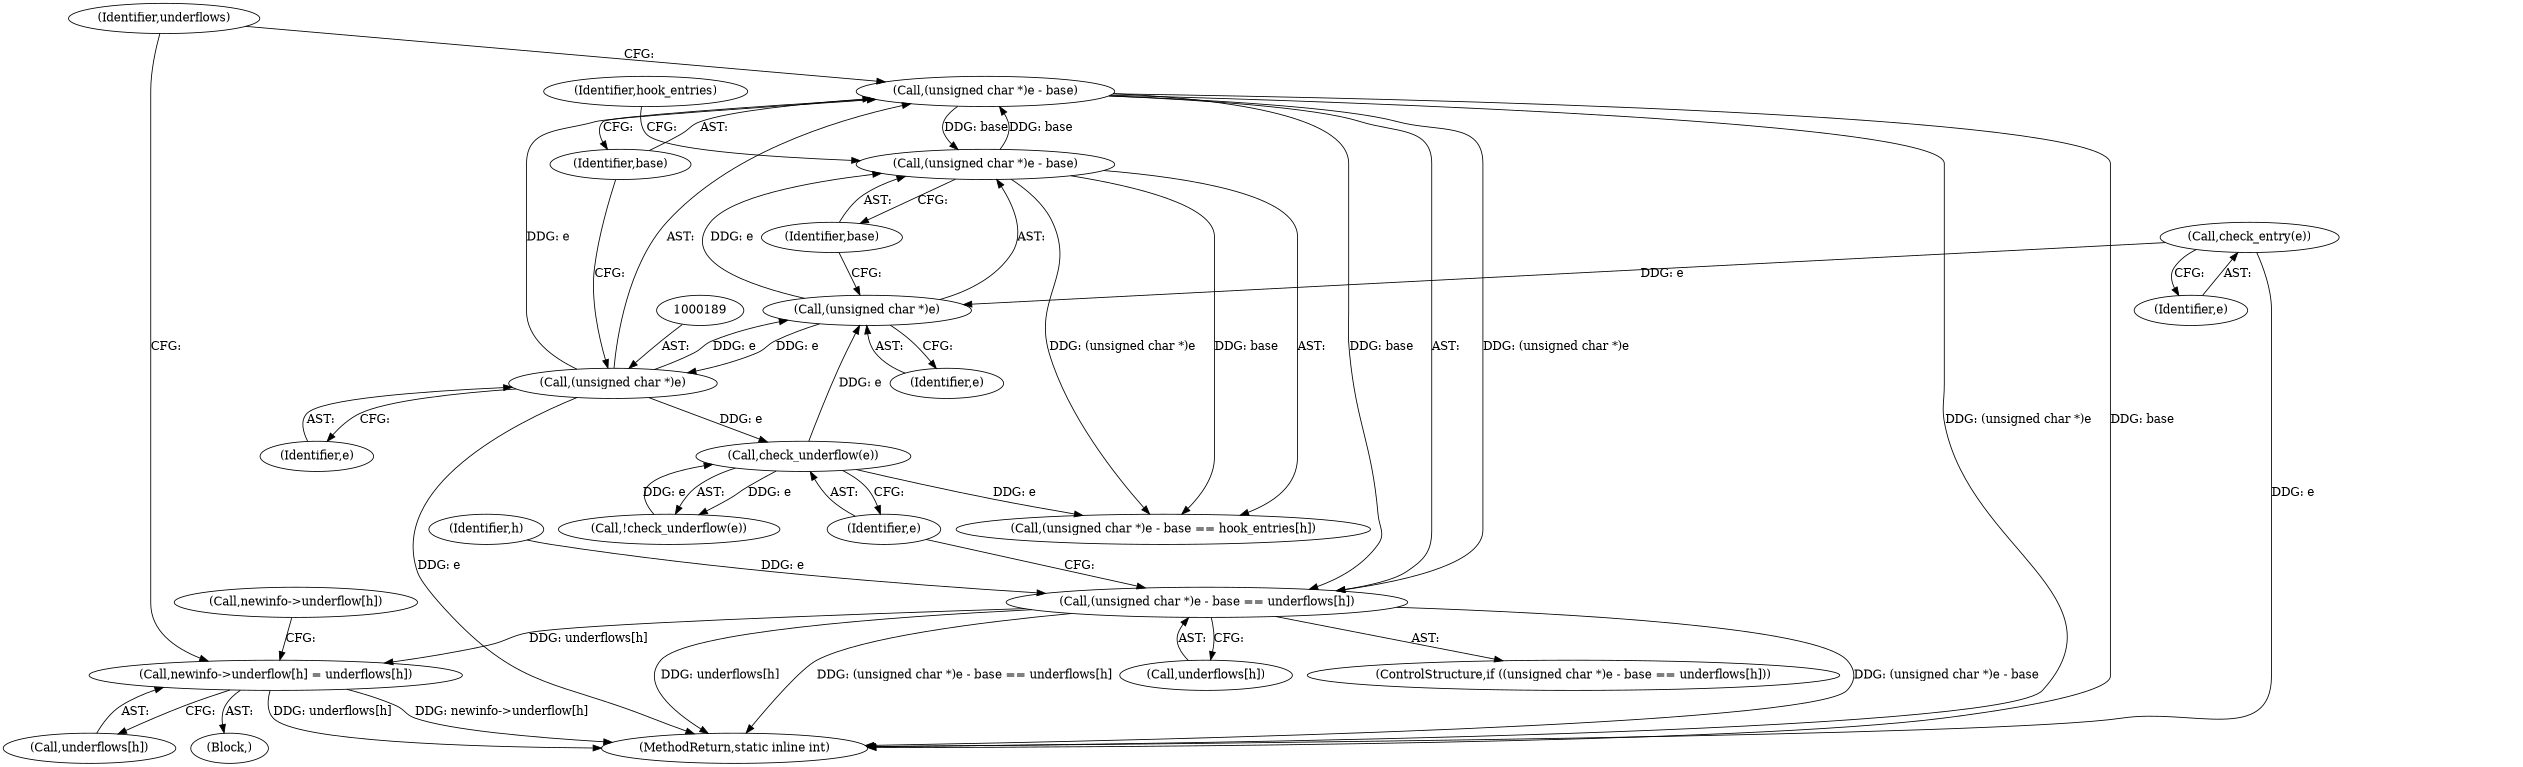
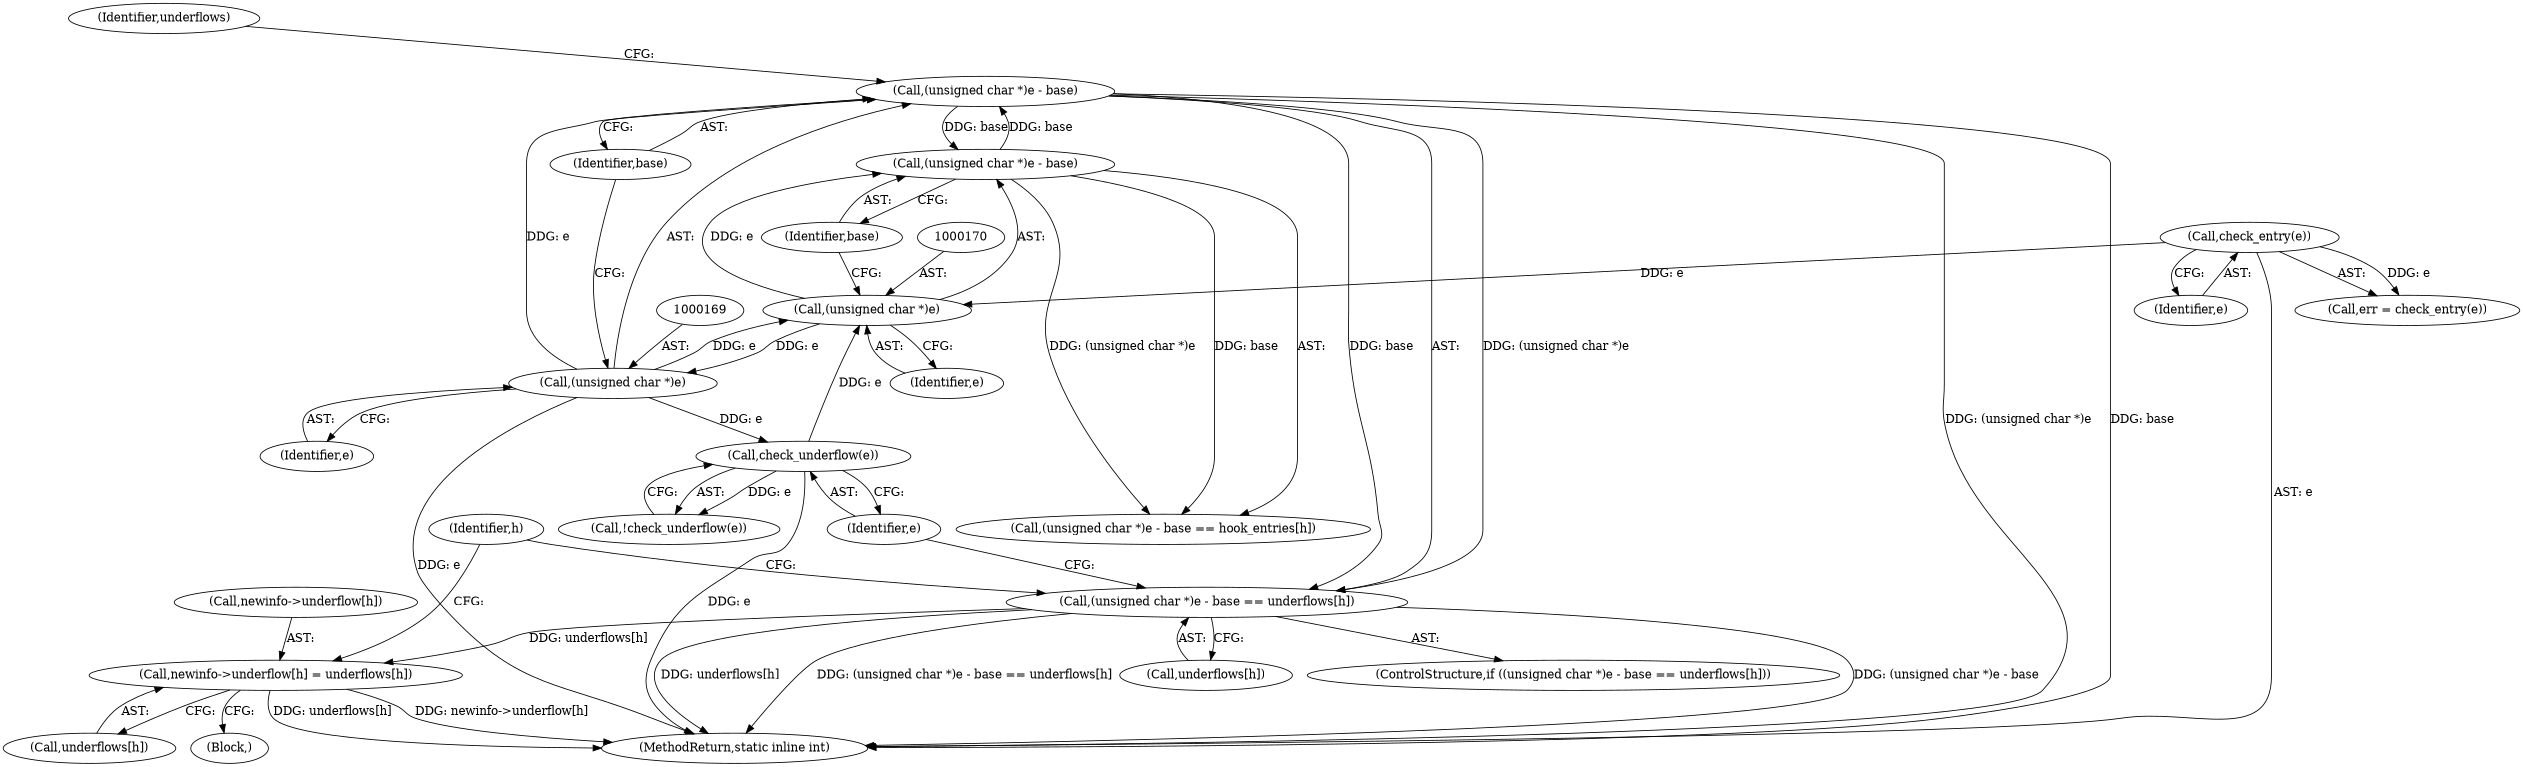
  digraph {
    n1 [label="(Call,newinfo->underflow[h] = underflows[h])"]
    n2 [label="(Call,underflows[h])"]
    n3 [label="(MethodReturn,static inline int)"]
    n4 [label="(Block,)"]
    n5 [label="(Call,(unsigned char *)e - base == underflows[h])"]
    n6 [label="(Call,underflows[h])"]
    n7 [label="(ControlStructure,if ((unsigned char *)e - base == underflows[h]))"]
    n8 [label="(Call,(unsigned char *)e - base)"]
    n9 [label="(Call,(unsigned char *)e - base)"]
    n10 [label="(Identifier,base)"]
    n11 [label="(Identifier,base)"]
    n12 [label="(Call,(unsigned char *)e - base == hook_entries[h])"]
    n13 [label="(Call,(unsigned char *)e)"]
    n14 [label="(Call,(unsigned char *)e)"]
    n15 [label="(Call,check_underflow(e))"]
    n16 [label="(Identifier,e)"]
    n17 [label="(Identifier,e)"]
    n18 [label="(Identifier,e)"]
    n19 [label="(Call,!check_underflow(e))"]
    n20 [label="(Call,check_entry(e))"]
+   n21 [label="(Call,err = check_entry(e))"]
    n22 [label="(Identifier,e)"]
-   n23 [label="(Identifier,hook_entries)"]
    n24 [label="(Call,newinfo->underflow[h])"]
    n25 [label="(Identifier,underflows)"]
    n26 [label="(Identifier,h)"]
-   1000189
+   1000189 [label=1000169]
+   1000170
    n1 -> n2 [label="CFG: "]
    n1 -> n3 [label="DDG: newinfo->underflow[h]"]
    n1 -> n3 [label="DDG: underflows[h]"]
-   n1 -> n4 [label="AST: "]
+   n1 -> n4 [label="CFG: "]
    n2 -> n1 [label="AST: "]
    n5 -> n1 [label="DDG: underflows[h]"]
    n5 -> n3 [label="DDG: (unsigned char *)e - base == underflows[h]"]
    n5 -> n3 [label="DDG: (unsigned char *)e - base"]
    n5 -> n3 [label="DDG: underflows[h]"]
    n5 -> n6 [label="CFG: "]
    n5 -> n7 [label="AST: "]
    n6 -> n5 [label="AST: "]
    n8 -> n3 [label="DDG: (unsigned char *)e"]
    n8 -> n3 [label="DDG: base"]
    n8 -> n5 [label="AST: "]
    n8 -> n5 [label="DDG: (unsigned char *)e"]
    n8 -> n5 [label="DDG: base"]
    n8 -> n9 [label="DDG: base"]
    n8 -> n10 [label="CFG: "]
    n9 -> n8 [label="DDG: base"]
    n9 -> n11 [label="CFG: "]
    n9 -> n12 [label="AST: "]
    n9 -> n12 [label="DDG: (unsigned char *)e"]
    n9 -> n12 [label="DDG: base"]
    n10 -> n8 [label="AST: "]
    n10 -> n13 [label="CFG: "]
    n11 -> n9 [label="AST: "]
    n11 -> n14 [label="CFG: "]
    n13 -> n3 [label="DDG: e"]
    n13 -> n8 [label="AST: "]
    n13 -> n8 [label="DDG: e"]
    n13 -> n14 [label="DDG: e"]
    n13 -> n15 [label="DDG: e"]
    n13 -> n16 [label="CFG: "]
    n14 -> n9 [label="AST: "]
    n14 -> n9 [label="DDG: e"]
    n14 -> n13 [label="DDG: e"]
    n14 -> n17 [label="CFG: "]
-   n15 -> n12 [label="DDG: e"]
+   n15 -> n3 [label="DDG: e"]
    n15 -> n14 [label="DDG: e"]
    n15 -> n18 [label="CFG: "]
    n15 -> n19 [label="AST: "]
    n15 -> n19 [label="DDG: e"]
    n16 -> n13 [label="AST: "]
    n17 -> n14 [label="AST: "]
    n18 -> n5 [label="CFG: "]
    n18 -> n15 [label="AST: "]
-   n19 -> n15 [label="DDG: e"]
-   n20 -> n3 [label="DDG: e"]
+   n19 -> n15 [label="CFG: "]
+   n20 -> n3 [label="AST: e"]
    n20 -> n14 [label="DDG: e"]
+   n20 -> n21 [label="AST: "]
+   n20 -> n21 [label="DDG: e"]
    n20 -> n22 [label="CFG: "]
    n22 -> n20 [label="AST: "]
-   n23 -> n9 [label="CFG: "]
-   n24 -> n1 [label="CFG: "]
+   n24 -> n1 [label="AST: "]
    n25 -> n8 [label="CFG: "]
-   n25 -> n1 [label="CFG: "]
-   n26 -> n5 [label="DDG: e"]
+   n26 -> n1 [label="CFG: "]
+   n26 -> n5 [label="CFG: "]
    1000189 -> n13 [label="AST: "]
+   1000170 -> n14 [label="AST: "]
  }
